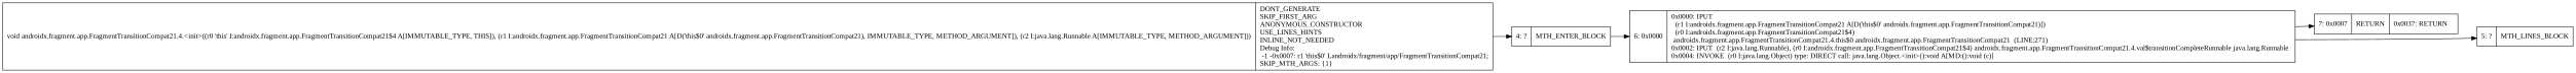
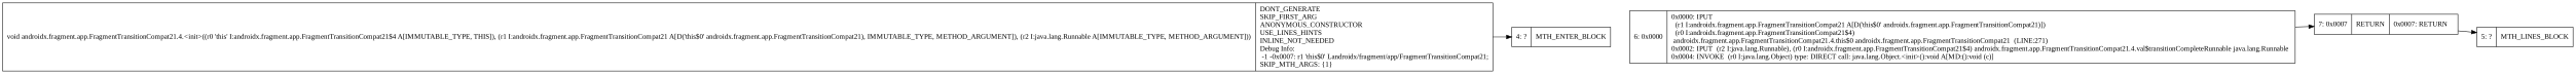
  digraph {
    fontname="Liberation Serif"
    rankdir=LR
    node [fontname="Liberation Serif" shape=record]
    edge [fontname="Liberation Serif"]
    n1 [label="{4\:\ ?|MTH_ENTER_BLOCK\l}"]
    n2 [label="{6\:\ 0x0000|0x0000: IPUT  \l  (r1 I:androidx.fragment.app.FragmentTransitionCompat21 A[D('this$0' androidx.fragment.app.FragmentTransitionCompat21)])\l  (r0 I:androidx.fragment.app.FragmentTransitionCompat21$4)\l androidx.fragment.app.FragmentTransitionCompat21.4.this$0 androidx.fragment.app.FragmentTransitionCompat21  (LINE:271)\l0x0002: IPUT  (r2 I:java.lang.Runnable), (r0 I:androidx.fragment.app.FragmentTransitionCompat21$4) androidx.fragment.app.FragmentTransitionCompat21.4.val$transitionCompleteRunnable java.lang.Runnable \l0x0004: INVOKE  (r0 I:java.lang.Object) type: DIRECT call: java.lang.Object.\<init\>():void A[MD:():void (c)]\l}"]
-   n3 [label="{7\:\ 0x0007|RETURN\l|0x0037: RETURN   \l}"]
+   n3 [label="{7\:\ 0x0007|RETURN\l|0x0007: RETURN   \l}"]
    n4 [label="{5\:\ ?|MTH_LINES_BLOCK\l}"]
    n5 [label="{void androidx.fragment.app.FragmentTransitionCompat21.4.\<init\>((r0 'this' I:androidx.fragment.app.FragmentTransitionCompat21$4 A[IMMUTABLE_TYPE, THIS]), (r1 I:androidx.fragment.app.FragmentTransitionCompat21 A[D('this$0' androidx.fragment.app.FragmentTransitionCompat21), IMMUTABLE_TYPE, METHOD_ARGUMENT]), (r2 I:java.lang.Runnable A[IMMUTABLE_TYPE, METHOD_ARGUMENT]))  | DONT_GENERATE\lSKIP_FIRST_ARG\lANONYMOUS_CONSTRUCTOR\lUSE_LINES_HINTS\lINLINE_NOT_NEEDED\lDebug Info:\l  \-1 \-0x0007: r1 'this$0' Landroidx\/fragment\/app\/FragmentTransitionCompat21;\lSKIP_MTH_ARGS: \{1\}\l}"]
-   n1 -> n2
    n2 -> n3
-   n2 -> n4
+   n3 -> n4
    n5 -> n1
  }
